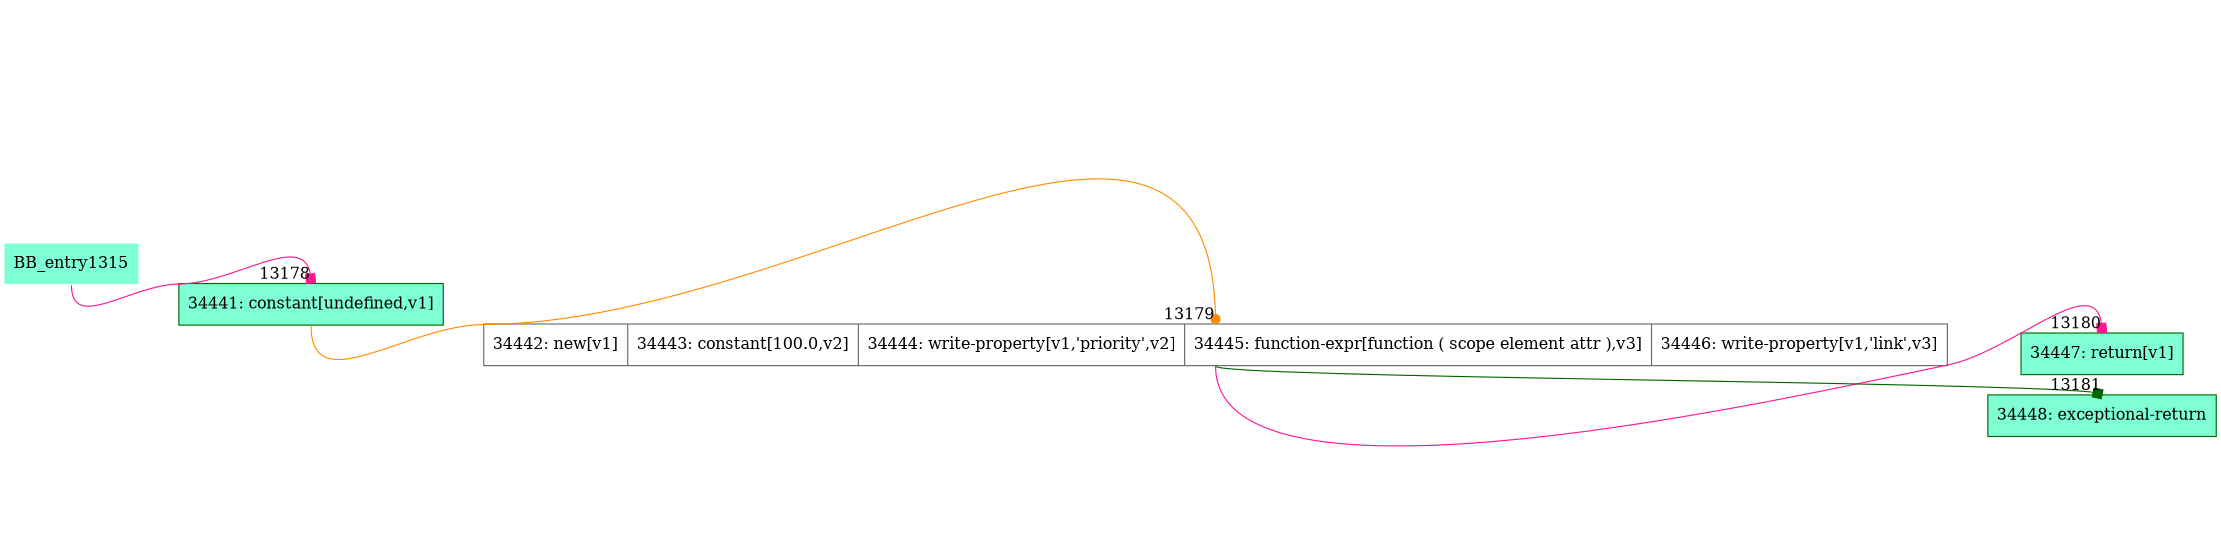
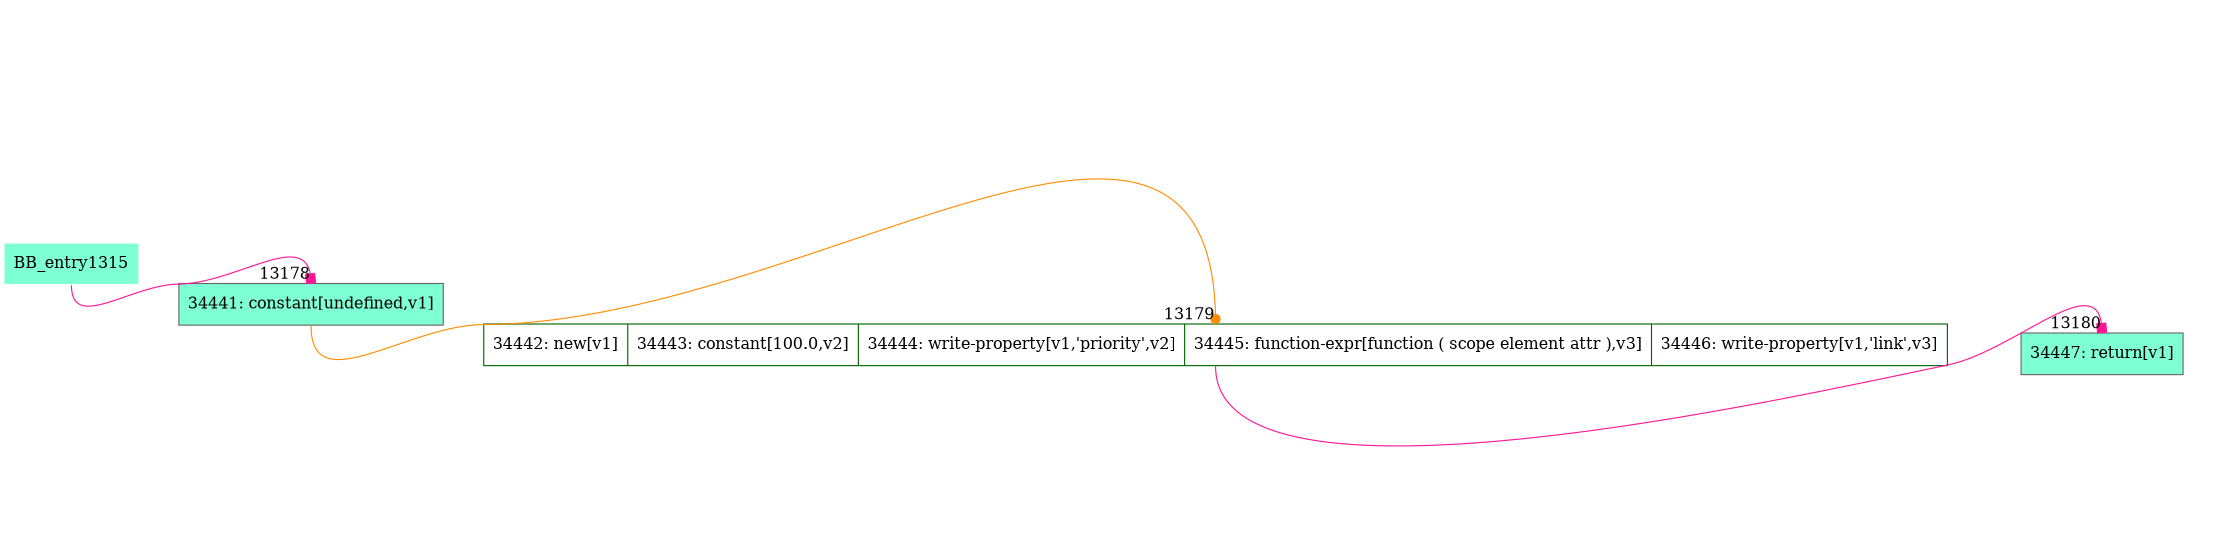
  digraph {
    rankdir=LR
    node [color=darkgreen fillcolor=aquamarine shape=record style=filled]
    edge [arrowhead=box color=deeppink headport=n tailport=s]
    n1 [color=gray40 label=BB_entry1315 shape=none]
-   n2 [label="{34441: constant[undefined,v1]}"]
-   n3 [color=gray40 fillcolor=white label="{34442: new[v1]|34443: constant[100.0,v2]|34444: write-property[v1,'priority',v2]|34445: function-expr[function ( scope element attr ),v3]|34446: write-property[v1,'link',v3]}"]
-   n4 [label="{34447: return[v1]}"]
-   n5 [label="{34448: exceptional-return}"]
+   n2 [color=gray40 label="{34441: constant[undefined,v1]}"]
+   n3 [fillcolor=white label="{34442: new[v1]|34443: constant[100.0,v2]|34444: write-property[v1,'priority',v2]|34445: function-expr[function ( scope element attr ),v3]|34446: write-property[v1,'link',v3]}"]
+   n4 [color=gray40 label="{34447: return[v1]}"]
    n1 -> n2 [headlabel="    13178"]
    n2 -> n3 [arrowhead=dot color=darkorange headlabel="      13179"]
    n3 -> n4 [headlabel="      13180"]
-   n3 -> n5 [color=darkgreen headlabel="      13181"]
  }
